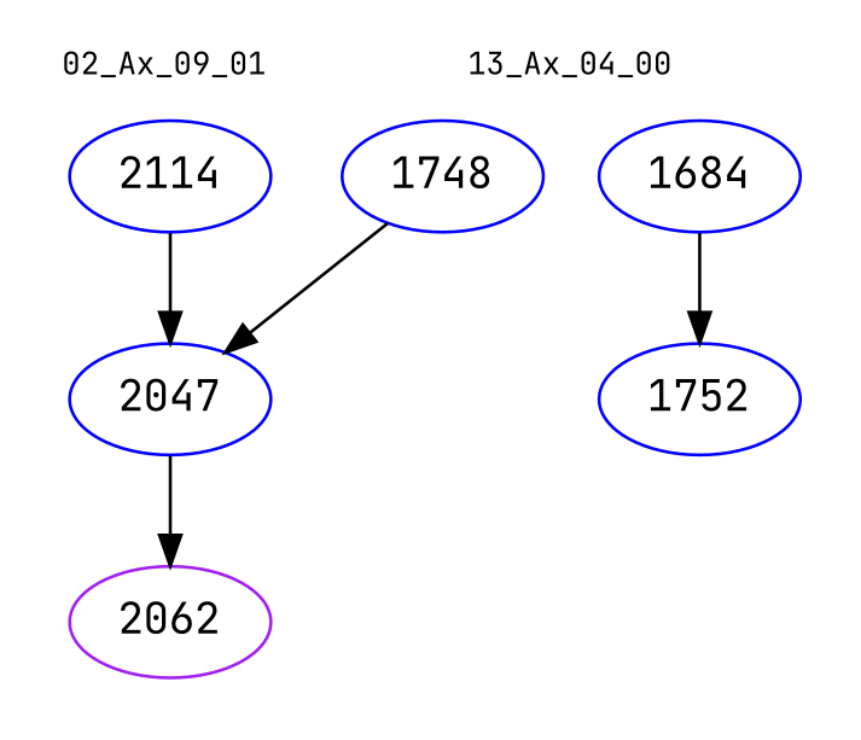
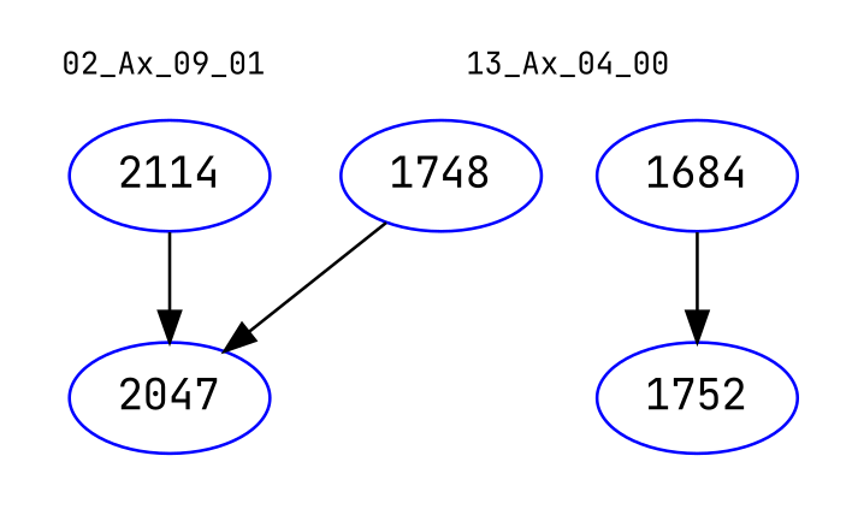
  digraph {
    fontname="JetBrains Mono"
    node [color=blue fontname="JetBrains Mono"]
    edge [color=black fontname="JetBrains Mono"]
    n1 [label=2114]
    n2 [label=2047]
-   n3 [color=purple label=2062]
    n4 [label=1748]
    n5 [label=1684]
    n6 [label=1752]
    subgraph cluster_1 {
      color=white
      fontsize=10
      label="02_Ax_09_01"
      n1
      n2
-     n3
    }
    subgraph cluster_2 {
      color=white
      fontsize=10
      label="13_Ax_04_00"
      n4
      n5
      n6
    }
    n1 -> n2
-   n2 -> n3
    n4 -> n2
    n5 -> n6
  }
